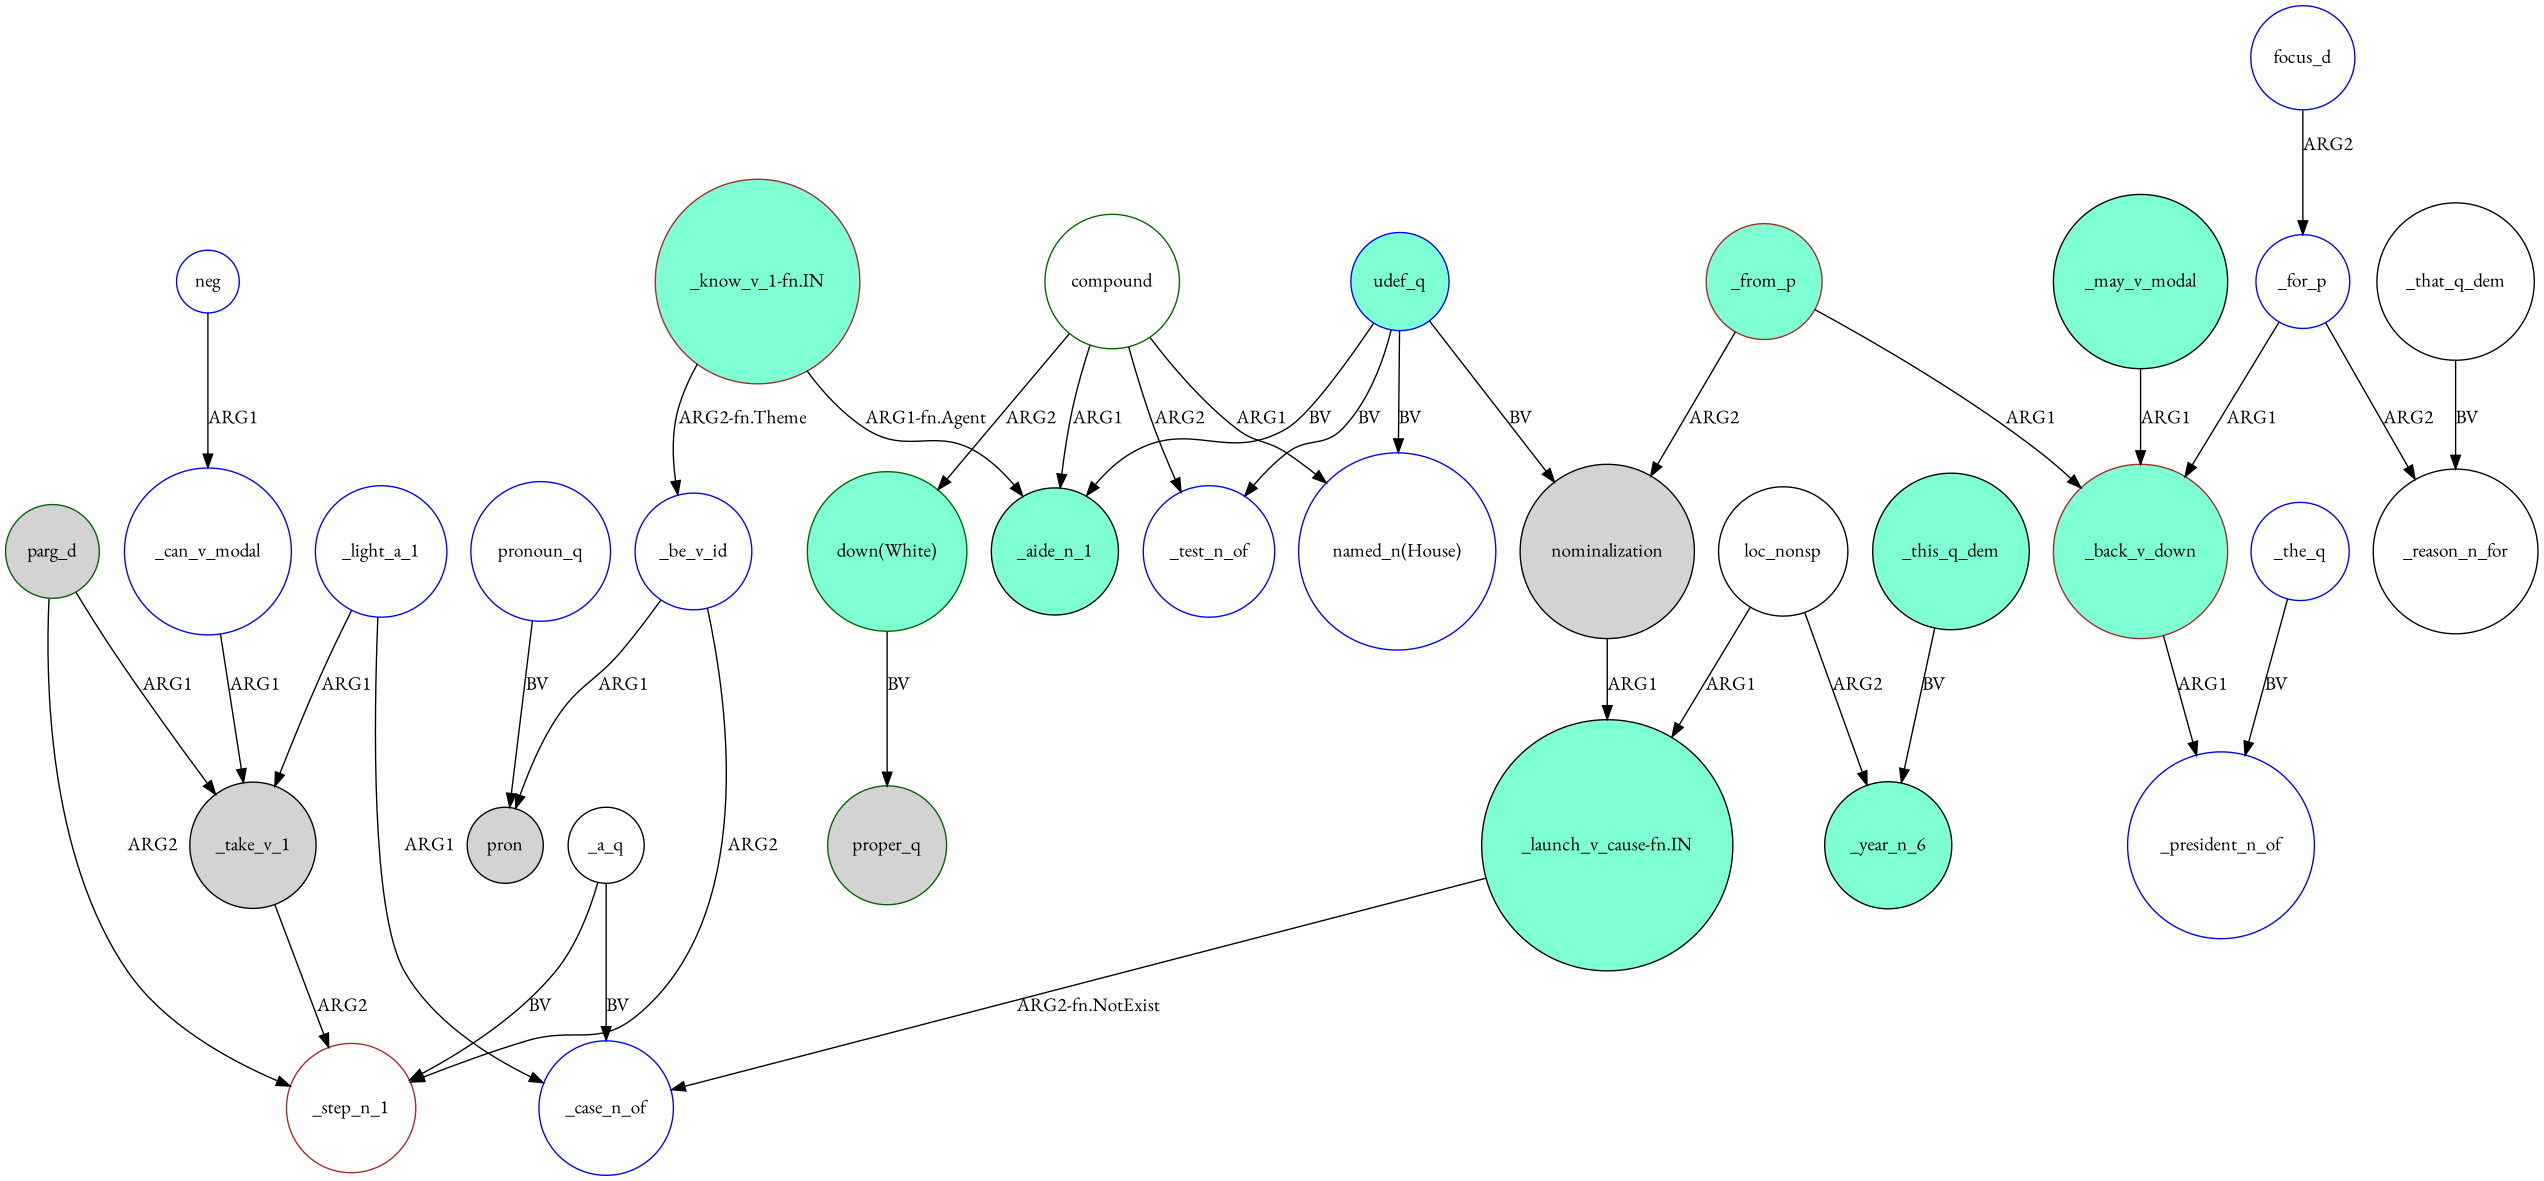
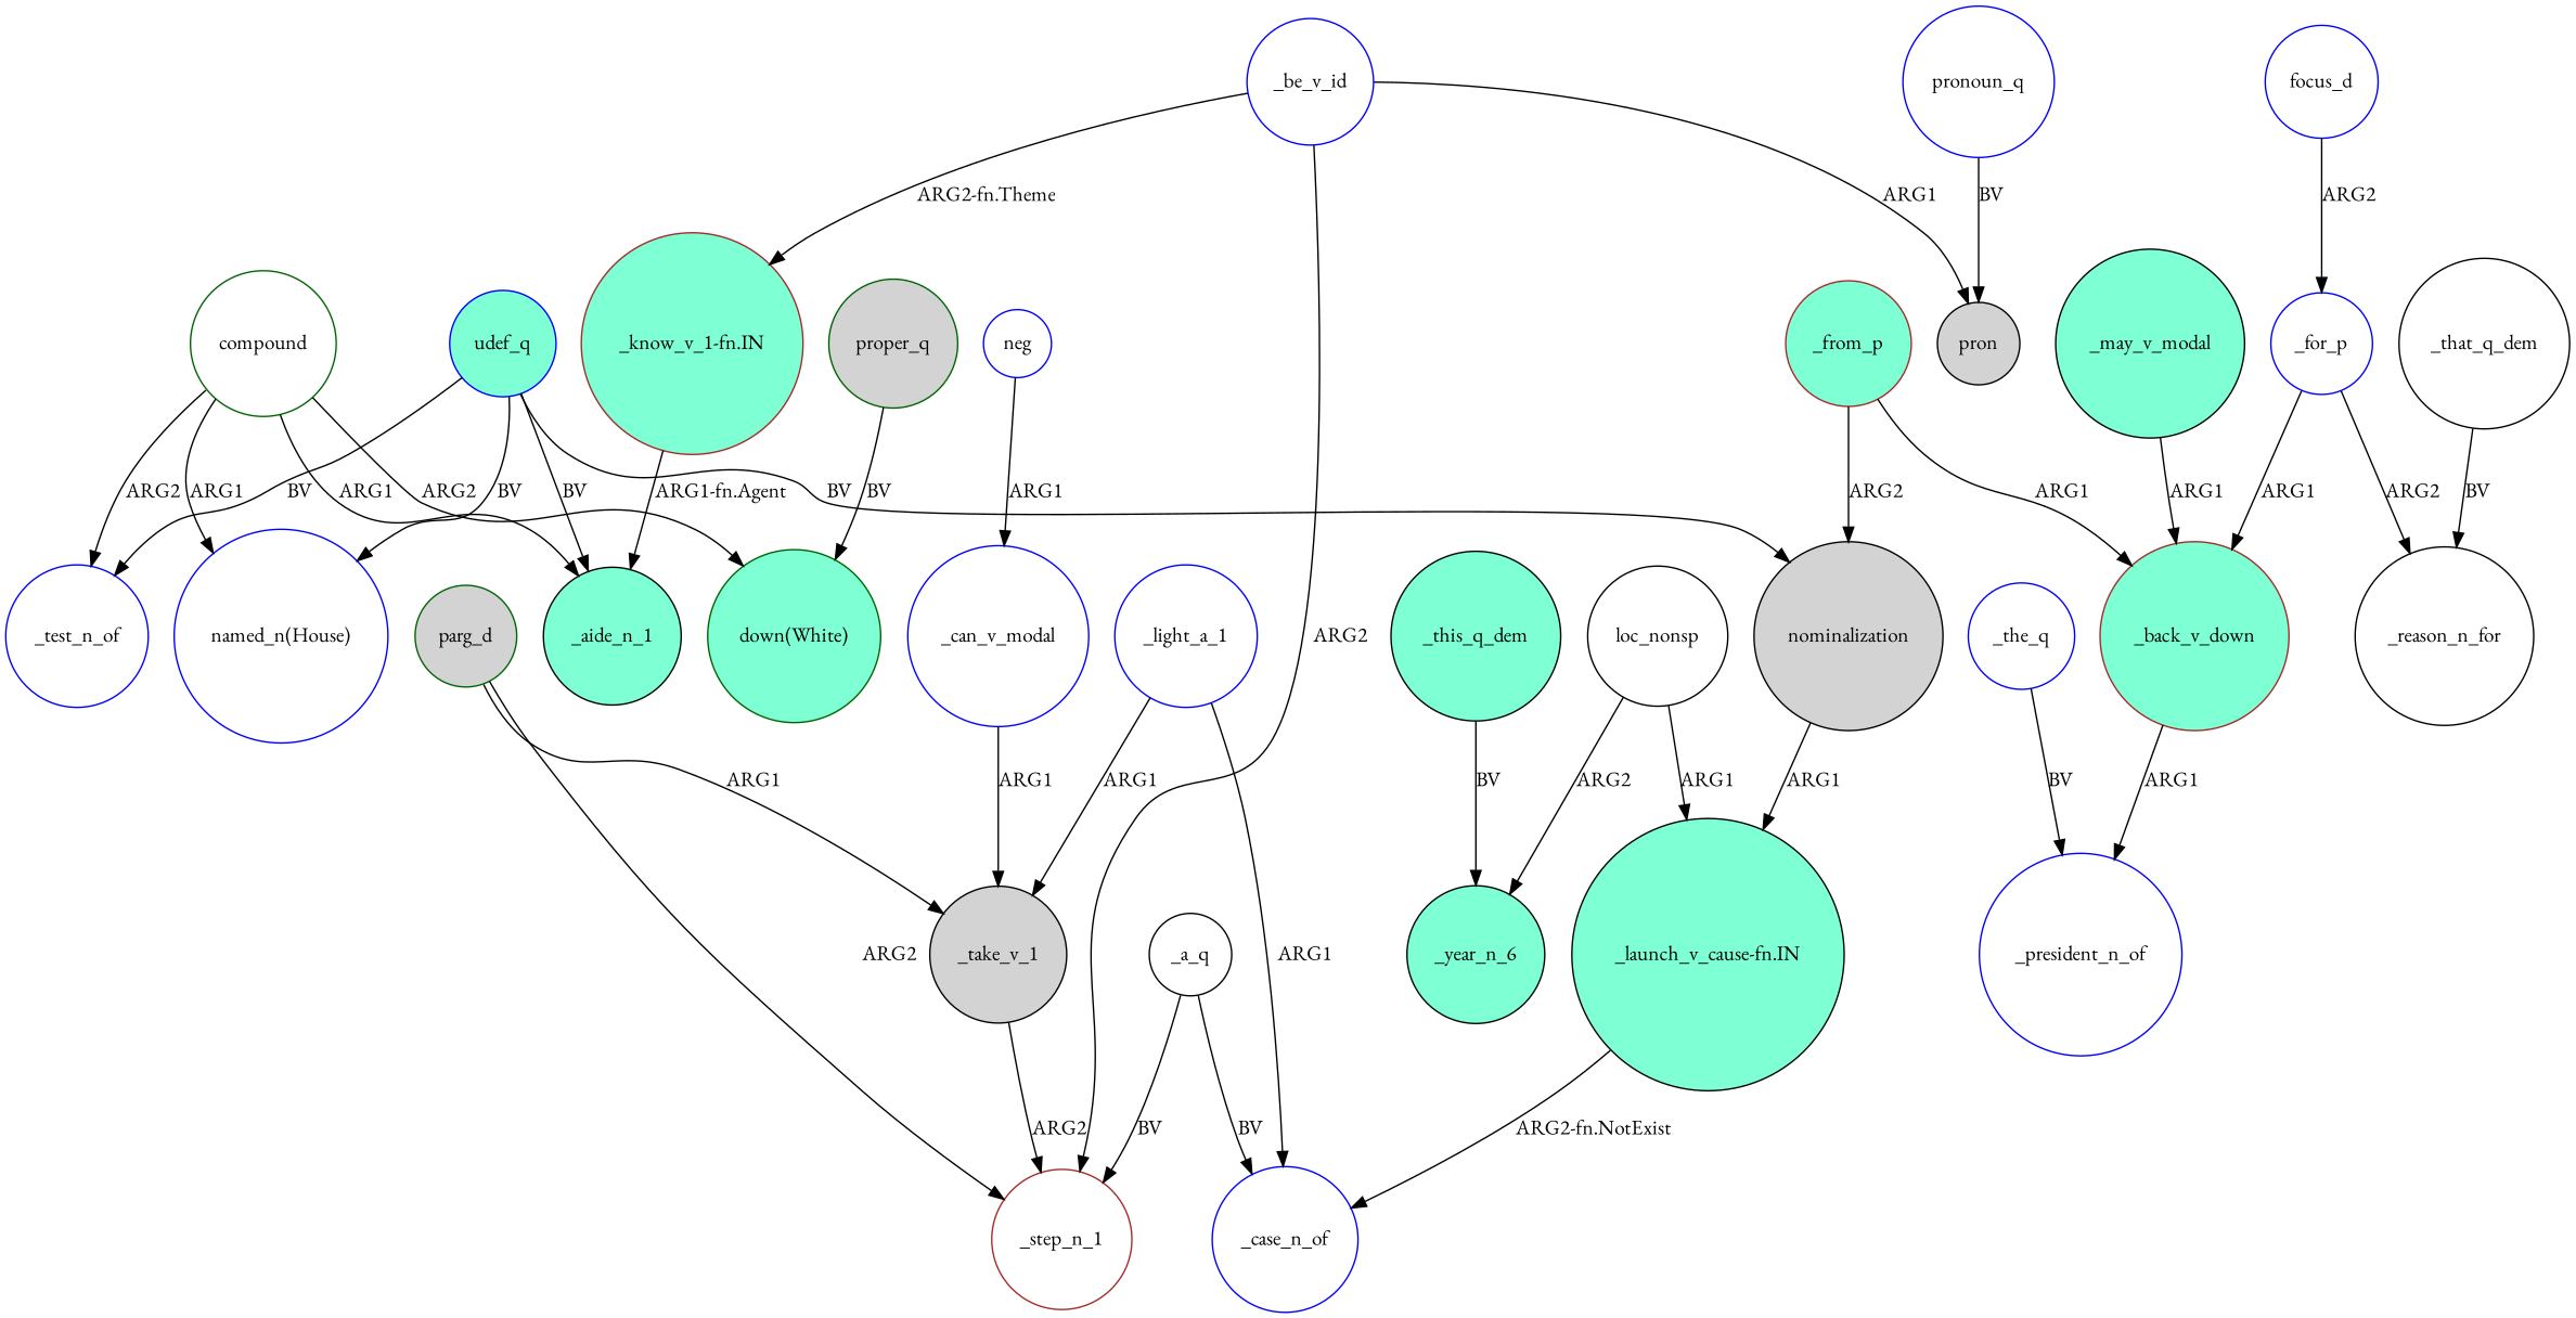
  digraph {
    fontname="EB Garamond"
    node [color=blue fillcolor=white fontname="EB Garamond" shape=circle style=filled]
    edge [fontname="EB Garamond"]
    udef_q [fillcolor=aquamarine]
    "named_n(House)"
    _aide_n_1 [color=black fillcolor=aquamarine]
    _test_n_of
    nominalization [color=black fillcolor=lightgrey]
    "_launch_v_cause-fn.IN" [color=black fillcolor=aquamarine]
    _that_q_dem [color=black]
    _reason_n_for [color=black]
    _back_v_down [color=brown fillcolor=aquamarine]
    _president_n_of
    parg_d [color=darkgreen fillcolor=lightgrey]
    _take_v_1 [color=black fillcolor=lightgrey]
    _step_n_1 [color=brown]
    "_know_v_1-fn.IN" [color=brown fillcolor=aquamarine]
    _be_v_id
    pron [color=black fillcolor=lightgrey]
    _a_q [color=black]
    _case_n_of
    compound [color=darkgreen]
    n20 [color=darkgreen fillcolor=aquamarine label="down(White)"]
    _may_v_modal [color=black fillcolor=aquamarine]
    _can_v_modal
    _light_a_1
    focus_d
    _for_p
    pronoun_q
    proper_q [color=darkgreen fillcolor=lightgrey]
    loc_nonsp [color=black]
    n29 [color=black fillcolor=aquamarine label=_year_n_6]
    _the_q
    _from_p [color=brown fillcolor=aquamarine]
    neg
    _this_q_dem [color=black fillcolor=aquamarine]
    udef_q -> "named_n(House)" [label=BV]
    udef_q -> _aide_n_1 [label=BV]
    udef_q -> _test_n_of [label=BV]
    udef_q -> nominalization [label=BV]
    nominalization -> "_launch_v_cause-fn.IN" [label=ARG1]
    "_launch_v_cause-fn.IN" -> _case_n_of [label="ARG2-fn.NotExist"]
    _that_q_dem -> _reason_n_for [label=BV]
    _back_v_down -> _president_n_of [label=ARG1]
    parg_d -> _take_v_1 [label=ARG1]
    parg_d -> _step_n_1 [label=ARG2]
    _take_v_1 -> _step_n_1 [label=ARG2]
    "_know_v_1-fn.IN" -> _aide_n_1 [label="ARG1-fn.Agent"]
-   "_know_v_1-fn.IN" -> _be_v_id [label="ARG2-fn.Theme"]
+   _be_v_id -> "_know_v_1-fn.IN" [label="ARG2-fn.Theme"]
    _be_v_id -> _step_n_1 [label=ARG2]
    _be_v_id -> pron [label=ARG1]
    _a_q -> _step_n_1 [label=BV]
    _a_q -> _case_n_of [label=BV]
    compound -> "named_n(House)" [label=ARG1]
    compound -> _aide_n_1 [label=ARG1]
    compound -> _test_n_of [label=ARG2]
    compound -> n20 [label=ARG2]
    _may_v_modal -> _back_v_down [label=ARG1]
    _can_v_modal -> _take_v_1 [label=ARG1]
    _light_a_1 -> _take_v_1 [label=ARG1]
    _light_a_1 -> _case_n_of [label=ARG1]
    focus_d -> _for_p [label=ARG2]
    _for_p -> _reason_n_for [label=ARG2]
    _for_p -> _back_v_down [label=ARG1]
    pronoun_q -> pron [label=BV]
-   n20 -> proper_q [label=BV]
+   proper_q -> n20 [label=BV]
    loc_nonsp -> "_launch_v_cause-fn.IN" [label=ARG1]
    loc_nonsp -> n29 [label=ARG2]
    _the_q -> _president_n_of [label=BV]
    _from_p -> nominalization [label=ARG2]
    _from_p -> _back_v_down [label=ARG1]
    neg -> _can_v_modal [label=ARG1]
    _this_q_dem -> n29 [label=BV]
  }
